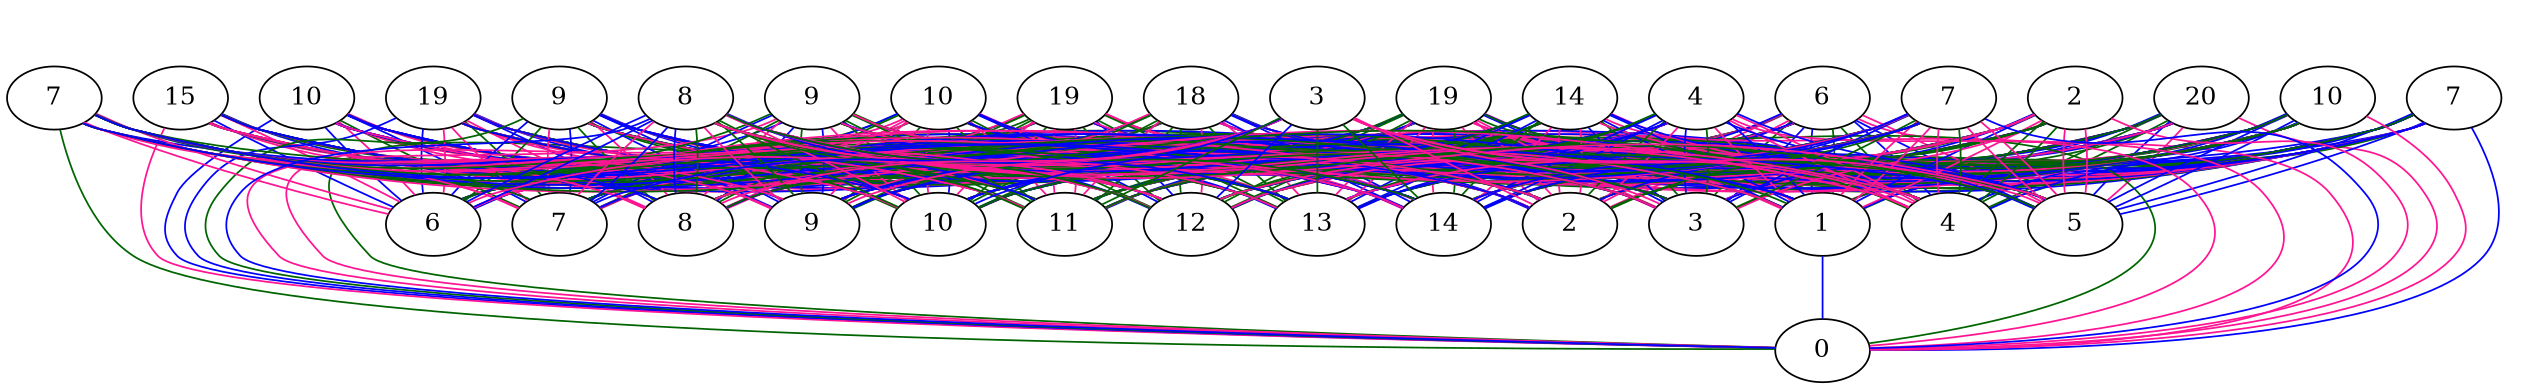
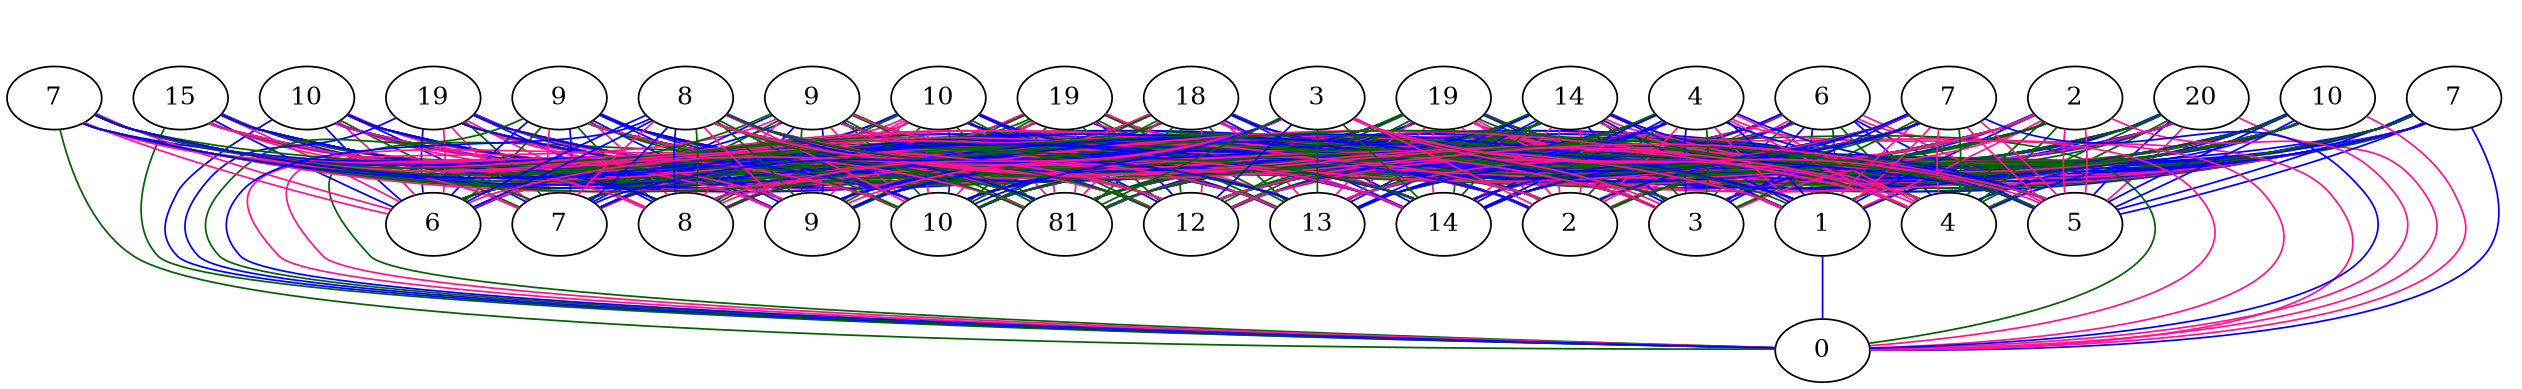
  graph {
    edge [color=deeppink]
    n1 [label=20]
    0
    1
    2
    3
    4
    5
    6
    7
    8
    9
    10
-   11
+   11 [label=81]
    12
    13
    14
    n17 [label=10]
    n18 [label=7]
    n19 [label=19]
    n20 [label=6]
    n21 [label=15]
    n22 [label=19]
    n23 [label=10]
    n24 [label=18]
    n25 [label=9]
    n26 [label=9]
    n27 [label=19]
    n28 [label=10]
    n29 [label=14]
    n30 [label=2]
    n31 [label=4]
    n32 [label=7]
    n33 [label=7]
    n34 [label=8]
    n35 [label=3]
    n1 -- 0
    n1 -- 1 [color=blue]
    n1 -- 1 [color=darkgreen]
    n1 -- 2 [color=darkgreen]
    n1 -- 2 [color=blue]
    n1 -- 3 [color=blue]
    n1 -- 3 [color=blue]
    n1 -- 4 [color=darkgreen]
    n1 -- 4 [color=darkgreen]
    n1 -- 5 [color=blue]
    n1 -- 5
    n1 -- 6 [color=darkgreen]
    n1 -- 6 [color=blue]
    n1 -- 7
    n1 -- 7
    n1 -- 8
    n1 -- 8 [color=blue]
    n1 -- 9
    n1 -- 9 [color=darkgreen]
    n1 -- 10 [color=darkgreen]
    n1 -- 10
    n1 -- 11 [color=blue]
    n1 -- 11
    n1 -- 12 [color=darkgreen]
    n1 -- 12 [color=blue]
    n1 -- 13 [color=blue]
    n1 -- 13 [color=blue]
    n1 -- 14 [color=darkgreen]
    n1 -- 14
    1 -- 0 [color=blue]
    n17 -- 0 [color=blue]
    n17 -- 1 [color=blue]
    n17 -- 1
    n17 -- 2 [color=blue]
    n17 -- 2
    n17 -- 3 [color=blue]
    n17 -- 3 [color=blue]
    n17 -- 4 [color=blue]
    n17 -- 4 [color=darkgreen]
    n17 -- 5
    n17 -- 5 [color=blue]
    n17 -- 6 [color=blue]
    n17 -- 6
    n17 -- 7 [color=darkgreen]
    n17 -- 7 [color=blue]
    n17 -- 8
    n17 -- 8
    n17 -- 9
    n17 -- 9
    n17 -- 10 [color=darkgreen]
    n17 -- 10 [color=darkgreen]
    n17 -- 11 [color=blue]
    n17 -- 11 [color=blue]
    n17 -- 12 [color=blue]
    n17 -- 12
    n17 -- 13 [color=blue]
    n17 -- 13 [color=blue]
    n17 -- 14
    n17 -- 14 [color=blue]
    n18 -- 0 [color=blue]
    n18 -- 1
    n18 -- 1 [color=blue]
    n18 -- 2 [color=darkgreen]
    n18 -- 2 [color=darkgreen]
    n18 -- 3 [color=blue]
    n18 -- 3 [color=darkgreen]
    n18 -- 4 [color=blue]
    n18 -- 4 [color=darkgreen]
    n18 -- 5 [color=blue]
    n18 -- 5 [color=blue]
    n18 -- 6 [color=blue]
    n18 -- 6 [color=blue]
    n18 -- 7 [color=darkgreen]
    n18 -- 7 [color=blue]
    n18 -- 8 [color=darkgreen]
    n18 -- 8 [color=darkgreen]
    n18 -- 9
    n18 -- 9
    n18 -- 10 [color=darkgreen]
    n18 -- 10 [color=blue]
    n18 -- 11 [color=blue]
    n18 -- 11
    n18 -- 12 [color=blue]
    n18 -- 12
    n18 -- 13 [color=blue]
    n18 -- 13 [color=blue]
    n18 -- 14 [color=darkgreen]
    n18 -- 14 [color=blue]
    n19 -- 0 [color=darkgreen]
    n19 -- 1 [color=darkgreen]
    n19 -- 1 [color=blue]
    n19 -- 2 [color=blue]
    n19 -- 2 [color=darkgreen]
    n19 -- 3
    n19 -- 3 [color=darkgreen]
    n19 -- 4
    n19 -- 4 [color=darkgreen]
    n19 -- 5 [color=blue]
    n19 -- 5
    n19 -- 6 [color=blue]
    n19 -- 6 [color=blue]
    n19 -- 7 [color=darkgreen]
    n19 -- 7 [color=darkgreen]
    n19 -- 8
    n19 -- 8
    n19 -- 9 [color=darkgreen]
    n19 -- 9 [color=darkgreen]
    n19 -- 10
    n19 -- 10 [color=darkgreen]
    n19 -- 11
    n19 -- 11
    n19 -- 12 [color=darkgreen]
    n19 -- 12 [color=blue]
    n19 -- 13 [color=darkgreen]
    n19 -- 13 [color=darkgreen]
    n19 -- 14
    n19 -- 14
    n20 -- 0
    n20 -- 1 [color=blue]
    n20 -- 1 [color=darkgreen]
    n20 -- 2
    n20 -- 2
    n20 -- 3 [color=darkgreen]
    n20 -- 3 [color=blue]
    n20 -- 4 [color=darkgreen]
    n20 -- 4 [color=blue]
    n20 -- 5 [color=blue]
    n20 -- 5
    n20 -- 6
    n20 -- 6 [color=darkgreen]
    n20 -- 7 [color=darkgreen]
    n20 -- 7 [color=darkgreen]
    n20 -- 8 [color=darkgreen]
    n20 -- 8 [color=blue]
    n20 -- 9 [color=blue]
    n20 -- 9 [color=darkgreen]
    n20 -- 10
    n20 -- 10 [color=darkgreen]
    n20 -- 11
    n20 -- 11 [color=blue]
    n20 -- 12 [color=darkgreen]
    n20 -- 12
    n20 -- 13
    n20 -- 13
    n20 -- 14 [color=blue]
    n20 -- 14 [color=blue]
-   n21 -- 0
+   n21 -- 0 [color=darkgreen]
    n21 -- 1 [color=darkgreen]
    n21 -- 1
    n21 -- 2 [color=darkgreen]
    n21 -- 2 [color=blue]
    n21 -- 3 [color=blue]
    n21 -- 3 [color=darkgreen]
    n21 -- 4
    n21 -- 4 [color=blue]
    n21 -- 5
    n21 -- 5 [color=blue]
    n21 -- 6 [color=blue]
    n21 -- 6
    n21 -- 7
    n21 -- 7 [color=blue]
    n21 -- 8
    n21 -- 8 [color=darkgreen]
    n21 -- 9 [color=darkgreen]
    n21 -- 9 [color=darkgreen]
    n21 -- 10 [color=blue]
    n21 -- 10
    n21 -- 11
    n21 -- 11
    n21 -- 12 [color=darkgreen]
    n21 -- 12 [color=blue]
    n21 -- 13
    n21 -- 13 [color=darkgreen]
    n21 -- 14
    n21 -- 14 [color=blue]
    n22 -- 0 [color=blue]
    n22 -- 1 [color=blue]
    n22 -- 1 [color=darkgreen]
    n22 -- 2
    n22 -- 2 [color=blue]
    n22 -- 3 [color=blue]
    n22 -- 3
    n22 -- 4 [color=darkgreen]
    n22 -- 4 [color=darkgreen]
    n22 -- 5
    n22 -- 5 [color=darkgreen]
    n22 -- 6 [color=blue]
    n22 -- 6
    n22 -- 7
    n22 -- 7 [color=darkgreen]
    n22 -- 8
    n22 -- 8 [color=blue]
    n22 -- 9
    n22 -- 9 [color=blue]
    n22 -- 10
    n22 -- 10
    n22 -- 11
    n22 -- 11
    n22 -- 12
    n22 -- 12 [color=darkgreen]
    n22 -- 13 [color=darkgreen]
    n22 -- 13
    n22 -- 14 [color=blue]
    n22 -- 14 [color=blue]
    n23 -- 0
    n23 -- 1 [color=blue]
    n23 -- 1 [color=blue]
    n23 -- 2
    n23 -- 2 [color=blue]
    n23 -- 3 [color=blue]
    n23 -- 3 [color=blue]
    n23 -- 4
    n23 -- 4
    n23 -- 5 [color=darkgreen]
    n23 -- 5 [color=darkgreen]
    n23 -- 6 [color=darkgreen]
    n23 -- 6 [color=darkgreen]
    n23 -- 7 [color=blue]
    n23 -- 7
    n23 -- 8 [color=darkgreen]
    n23 -- 8
    n23 -- 9
    n23 -- 9 [color=darkgreen]
    n23 -- 10
    n23 -- 10 [color=blue]
    n23 -- 11 [color=darkgreen]
    n23 -- 11
    n23 -- 12 [color=darkgreen]
    n23 -- 12 [color=blue]
    n23 -- 13 [color=blue]
    n23 -- 13
    n23 -- 14 [color=blue]
    n23 -- 14 [color=blue]
    n24 -- 1 [color=darkgreen]
    n24 -- 1 [color=blue]
    n24 -- 2 [color=blue]
    n24 -- 2 [color=blue]
    n24 -- 3
    n24 -- 3 [color=darkgreen]
    n24 -- 4 [color=blue]
    n24 -- 4
    n24 -- 5
    n24 -- 5 [color=blue]
    n24 -- 6 [color=blue]
    n24 -- 6 [color=blue]
    n24 -- 7 [color=blue]
    n24 -- 7 [color=darkgreen]
    n24 -- 8 [color=darkgreen]
    n24 -- 8
    n24 -- 9
    n24 -- 9 [color=darkgreen]
    n24 -- 10 [color=darkgreen]
    n24 -- 10 [color=darkgreen]
    n24 -- 11
    n24 -- 11 [color=darkgreen]
    n24 -- 12 [color=darkgreen]
    n24 -- 12
    n24 -- 13 [color=darkgreen]
    n24 -- 13
    n24 -- 14 [color=blue]
    n24 -- 14 [color=blue]
    n25 -- 0 [color=darkgreen]
    n25 -- 1 [color=blue]
    n25 -- 1 [color=darkgreen]
    n25 -- 2 [color=darkgreen]
    n25 -- 2 [color=darkgreen]
    n25 -- 3
    n25 -- 3
    n25 -- 4 [color=blue]
    n25 -- 4
    n25 -- 5 [color=darkgreen]
    n25 -- 5 [color=blue]
    n25 -- 6 [color=blue]
    n25 -- 6 [color=darkgreen]
    n25 -- 7
    n25 -- 7 [color=blue]
    n25 -- 8 [color=darkgreen]
    n25 -- 8
    n25 -- 9 [color=blue]
    n25 -- 9 [color=blue]
    n25 -- 10 [color=darkgreen]
    n25 -- 10 [color=blue]
    n25 -- 11 [color=darkgreen]
    n25 -- 11
    n25 -- 12 [color=darkgreen]
    n25 -- 12 [color=darkgreen]
    n25 -- 13 [color=darkgreen]
    n25 -- 13 [color=blue]
    n25 -- 14
    n25 -- 14 [color=blue]
    n26 -- 0
    n26 -- 1
    n26 -- 1 [color=blue]
    n26 -- 2
    n26 -- 2
    n26 -- 3 [color=blue]
    n26 -- 3
    n26 -- 4 [color=darkgreen]
    n26 -- 4 [color=blue]
    n26 -- 5 [color=darkgreen]
    n26 -- 5
    n26 -- 6 [color=darkgreen]
    n26 -- 6 [color=blue]
    n26 -- 7 [color=blue]
    n26 -- 7 [color=darkgreen]
    n26 -- 8
    n26 -- 8 [color=blue]
    n26 -- 9 [color=darkgreen]
    n26 -- 9 [color=blue]
    n26 -- 10
    n26 -- 10 [color=darkgreen]
    n26 -- 11 [color=darkgreen]
    n26 -- 11 [color=darkgreen]
    n26 -- 12 [color=blue]
    n26 -- 12 [color=darkgreen]
    n26 -- 13 [color=blue]
    n26 -- 13 [color=darkgreen]
    n26 -- 14
    n26 -- 14
    n27 -- 0 [color=darkgreen]
    n27 -- 1
    n27 -- 1
    n27 -- 2
    n27 -- 2
    n27 -- 3
    n27 -- 3 [color=blue]
    n27 -- 4
    n27 -- 4 [color=blue]
    n27 -- 5
    n27 -- 5 [color=darkgreen]
    n27 -- 6 [color=darkgreen]
    n27 -- 6 [color=blue]
    n27 -- 7 [color=darkgreen]
    n27 -- 7 [color=darkgreen]
    n27 -- 8
    n27 -- 8 [color=darkgreen]
    n27 -- 9 [color=blue]
    n27 -- 9 [color=blue]
    n27 -- 10 [color=blue]
    n27 -- 10
    n27 -- 11 [color=darkgreen]
    n27 -- 11 [color=blue]
    n27 -- 12 [color=darkgreen]
    n27 -- 12 [color=darkgreen]
    n27 -- 13
    n27 -- 13
    n27 -- 14
    n27 -- 14 [color=darkgreen]
    n28 -- 0
    n28 -- 1 [color=darkgreen]
    n28 -- 1 [color=blue]
    n28 -- 2
    n28 -- 2 [color=darkgreen]
    n28 -- 3
    n28 -- 3 [color=darkgreen]
    n28 -- 4 [color=blue]
    n28 -- 4 [color=blue]
    n28 -- 5 [color=blue]
    n28 -- 5 [color=blue]
    n28 -- 6
    n28 -- 6
    n28 -- 7 [color=blue]
    n28 -- 7 [color=blue]
    n28 -- 8
    n28 -- 8 [color=darkgreen]
    n28 -- 9
    n28 -- 9 [color=blue]
    n28 -- 10 [color=darkgreen]
    n28 -- 10 [color=blue]
    n28 -- 11 [color=darkgreen]
    n28 -- 11 [color=darkgreen]
    n28 -- 12 [color=blue]
    n28 -- 12
    n28 -- 13 [color=blue]
    n28 -- 13 [color=darkgreen]
    n28 -- 14 [color=darkgreen]
    n28 -- 14 [color=darkgreen]
    n29 -- 0
    n29 -- 1 [color=blue]
    n29 -- 1 [color=blue]
    n29 -- 2
    n29 -- 2
    n29 -- 3 [color=blue]
    n29 -- 3 [color=darkgreen]
    n29 -- 4 [color=darkgreen]
    n29 -- 4
    n29 -- 5
    n29 -- 5 [color=blue]
    n29 -- 6 [color=darkgreen]
    n29 -- 6
    n29 -- 7 [color=darkgreen]
    n29 -- 7
    n29 -- 8
    n29 -- 8 [color=blue]
    n29 -- 9 [color=darkgreen]
    n29 -- 9 [color=darkgreen]
    n29 -- 10 [color=blue]
    n29 -- 10 [color=darkgreen]
    n29 -- 11 [color=blue]
    n29 -- 11 [color=darkgreen]
    n29 -- 12 [color=darkgreen]
    n29 -- 12 [color=darkgreen]
    n29 -- 13 [color=blue]
    n29 -- 13 [color=blue]
    n29 -- 14 [color=darkgreen]
    n29 -- 14
    n30 -- 0
    n30 -- 1 [color=blue]
    n30 -- 1
    n30 -- 2 [color=darkgreen]
    n30 -- 2 [color=darkgreen]
    n30 -- 3 [color=blue]
    n30 -- 3
    n30 -- 4 [color=darkgreen]
    n30 -- 4 [color=darkgreen]
    n30 -- 5
    n30 -- 5
    n30 -- 6 [color=darkgreen]
    n30 -- 6
    n30 -- 7 [color=blue]
    n30 -- 7 [color=blue]
    n30 -- 8 [color=darkgreen]
    n30 -- 8
    n30 -- 9 [color=blue]
    n30 -- 9 [color=darkgreen]
    n30 -- 10
    n30 -- 10 [color=darkgreen]
    n30 -- 11
    n30 -- 11 [color=blue]
    n30 -- 12 [color=darkgreen]
    n30 -- 12 [color=darkgreen]
    n30 -- 13
    n30 -- 13 [color=darkgreen]
    n30 -- 14
    n30 -- 14 [color=darkgreen]
    n31 -- 0
    n31 -- 1
    n31 -- 1 [color=blue]
    n31 -- 2 [color=darkgreen]
    n31 -- 2
    n31 -- 3 [color=blue]
    n31 -- 3 [color=darkgreen]
    n31 -- 4
    n31 -- 4
    n31 -- 5 [color=blue]
    n31 -- 5 [color=blue]
    n31 -- 6 [color=blue]
    n31 -- 6
    n31 -- 7 [color=blue]
    n31 -- 7
    n31 -- 8 [color=darkgreen]
    n31 -- 8 [color=blue]
    n31 -- 9 [color=blue]
    n31 -- 9 [color=blue]
    n31 -- 10 [color=blue]
    n31 -- 10 [color=blue]
    n31 -- 11 [color=darkgreen]
    n31 -- 11
    n31 -- 12 [color=darkgreen]
    n31 -- 12 [color=blue]
    n31 -- 13 [color=darkgreen]
    n31 -- 13 [color=blue]
    n31 -- 14 [color=blue]
    n31 -- 14 [color=blue]
    n32 -- 0 [color=blue]
    n32 -- 1
    n32 -- 1
    n32 -- 2 [color=blue]
    n32 -- 2 [color=darkgreen]
    n32 -- 3 [color=blue]
    n32 -- 3 [color=darkgreen]
    n32 -- 4
    n32 -- 4 [color=darkgreen]
    n32 -- 5
    n32 -- 5
    n32 -- 6 [color=darkgreen]
    n32 -- 6
    n32 -- 7 [color=darkgreen]
    n32 -- 7 [color=blue]
    n32 -- 8
    n32 -- 8 [color=darkgreen]
    n32 -- 9 [color=blue]
    n32 -- 9 [color=blue]
    n32 -- 10 [color=blue]
    n32 -- 10 [color=darkgreen]
    n32 -- 11 [color=darkgreen]
    n32 -- 11 [color=darkgreen]
    n32 -- 12
    n32 -- 12
    n32 -- 13
    n32 -- 13 [color=blue]
    n32 -- 14 [color=blue]
    n32 -- 14 [color=blue]
    n33 -- 0 [color=darkgreen]
    n33 -- 1 [color=darkgreen]
    n33 -- 1 [color=blue]
    n33 -- 2
    n33 -- 2 [color=darkgreen]
    n33 -- 3 [color=darkgreen]
    n33 -- 3 [color=blue]
    n33 -- 4
    n33 -- 4 [color=darkgreen]
    n33 -- 5 [color=blue]
    n33 -- 5 [color=darkgreen]
    n33 -- 6
    n33 -- 6
    n33 -- 7
    n33 -- 7 [color=darkgreen]
    n33 -- 8
    n33 -- 8 [color=blue]
    n33 -- 9
    n33 -- 9
    n33 -- 10
    n33 -- 10 [color=blue]
    n33 -- 11
    n33 -- 11 [color=darkgreen]
    n33 -- 12
    n33 -- 12
    n33 -- 13 [color=darkgreen]
    n33 -- 13 [color=darkgreen]
    n33 -- 14 [color=blue]
    n33 -- 14 [color=blue]
    n34 -- 0 [color=blue]
    n34 -- 1
    n34 -- 1 [color=blue]
    n34 -- 2 [color=blue]
    n34 -- 2
    n34 -- 3
    n34 -- 3 [color=darkgreen]
    n34 -- 4
    n34 -- 4
    n34 -- 5 [color=darkgreen]
    n34 -- 5
    n34 -- 6 [color=blue]
    n34 -- 6 [color=blue]
    n34 -- 7
    n34 -- 7 [color=blue]
    n34 -- 8 [color=blue]
    n34 -- 8 [color=darkgreen]
    n34 -- 9
    n34 -- 9 [color=darkgreen]
    n34 -- 10 [color=darkgreen]
    n34 -- 10
    n34 -- 11 [color=darkgreen]
    n34 -- 11 [color=blue]
    n34 -- 12 [color=darkgreen]
    n34 -- 12
    n34 -- 13
    n34 -- 13 [color=blue]
    n34 -- 14
    n34 -- 14 [color=darkgreen]
    n35 -- 1 [color=darkgreen]
    n35 -- 2
    n35 -- 3
    n35 -- 4
    n35 -- 5
    n35 -- 6
    n35 -- 7 [color=blue]
    n35 -- 8
    n35 -- 9
    n35 -- 10 [color=blue]
    n35 -- 11 [color=darkgreen]
    n35 -- 12 [color=blue]
    n35 -- 13 [color=darkgreen]
    n35 -- 14 [color=darkgreen]
  }
